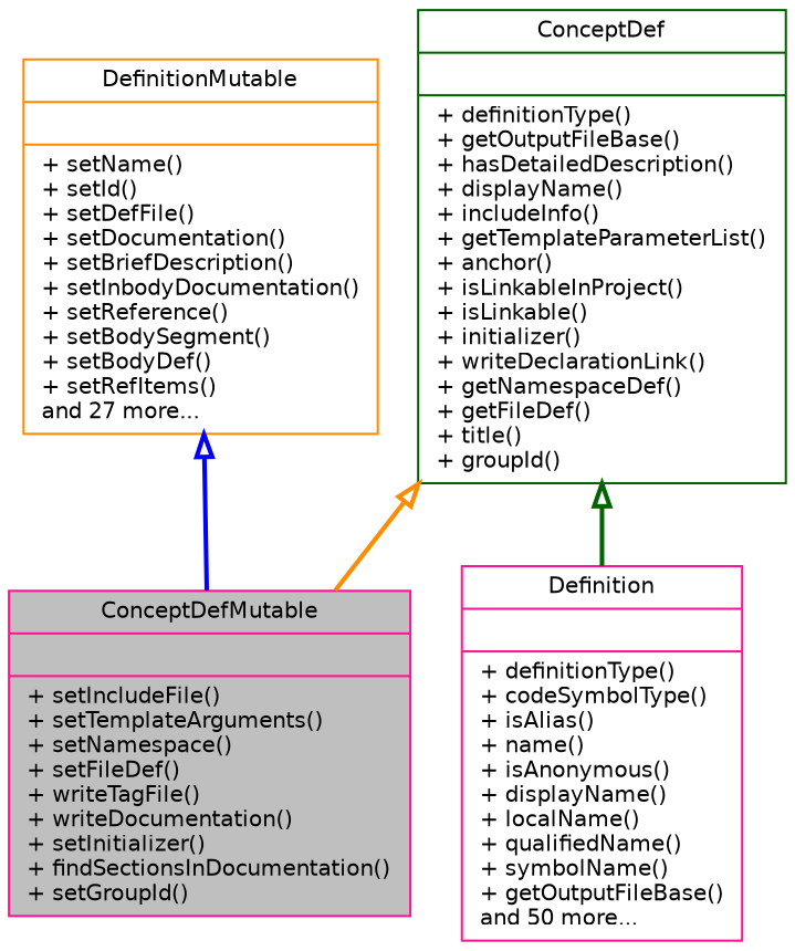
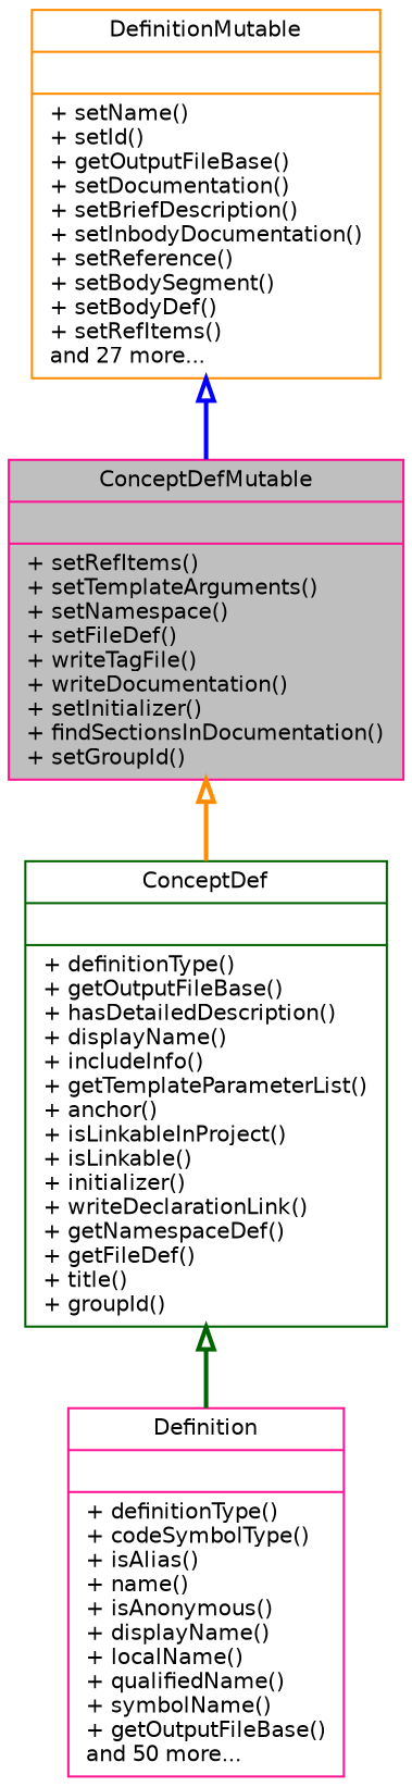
  digraph {
    node [color=deeppink fillcolor=white fontname=Helvetica fontsize=10 shape=record style=filled]
    edge [arrowtail=onormal dir=back fontname=Helvetica fontsize=10 labelfontname=Helvetica labelfontsize=10 style=bold]
-   n1 [fillcolor=grey75 fontcolor=black height=0.2 label="{ConceptDefMutable\n||+ setIncludeFile()\l+ setTemplateArguments()\l+ setNamespace()\l+ setFileDef()\l+ writeTagFile()\l+ writeDocumentation()\l+ setInitializer()\l+ findSectionsInDocumentation()\l+ setGroupId()\l}" width=0.4]
-   n2 [color=darkorange height=0.2 label="{DefinitionMutable\n||+ setName()\l+ setId()\l+ setDefFile()\l+ setDocumentation()\l+ setBriefDescription()\l+ setInbodyDocumentation()\l+ setReference()\l+ setBodySegment()\l+ setBodyDef()\l+ setRefItems()\land 27 more...\l}" width=0.4]
+   n1 [fillcolor=grey75 fontcolor=black height=0.2 label="{ConceptDefMutable\n||+ setRefItems()\l+ setTemplateArguments()\l+ setNamespace()\l+ setFileDef()\l+ writeTagFile()\l+ writeDocumentation()\l+ setInitializer()\l+ findSectionsInDocumentation()\l+ setGroupId()\l}" width=0.4]
+   n2 [color=darkorange height=0.2 label="{DefinitionMutable\n||+ setName()\l+ setId()\l+ getOutputFileBase()\l+ setDocumentation()\l+ setBriefDescription()\l+ setInbodyDocumentation()\l+ setReference()\l+ setBodySegment()\l+ setBodyDef()\l+ setRefItems()\land 27 more...\l}" width=0.4]
    n3 [color=darkgreen height=0.2 label="{ConceptDef\n||+ definitionType()\l+ getOutputFileBase()\l+ hasDetailedDescription()\l+ displayName()\l+ includeInfo()\l+ getTemplateParameterList()\l+ anchor()\l+ isLinkableInProject()\l+ isLinkable()\l+ initializer()\l+ writeDeclarationLink()\l+ getNamespaceDef()\l+ getFileDef()\l+ title()\l+ groupId()\l}" width=0.4]
    n4 [height=0.2 label="{Definition\n||+ definitionType()\l+ codeSymbolType()\l+ isAlias()\l+ name()\l+ isAnonymous()\l+ displayName()\l+ localName()\l+ qualifiedName()\l+ symbolName()\l+ getOutputFileBase()\land 50 more...\l}" width=0.4]
    n2 -> n1 [color=blue]
-   n3 -> n1 [color=darkorange]
+   n1 -> n3 [color=darkorange]
    n3 -> n4 [color=darkgreen]
  }
